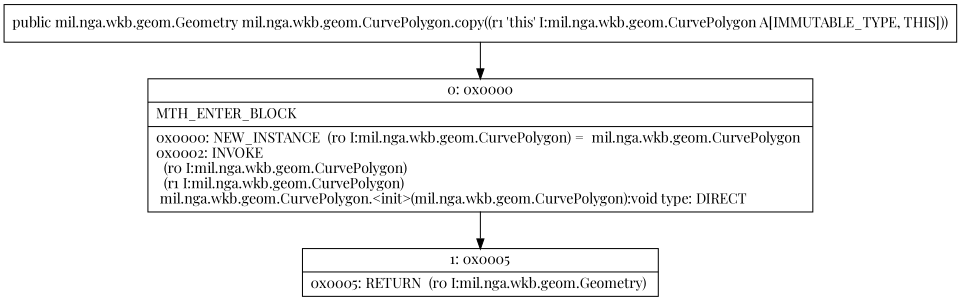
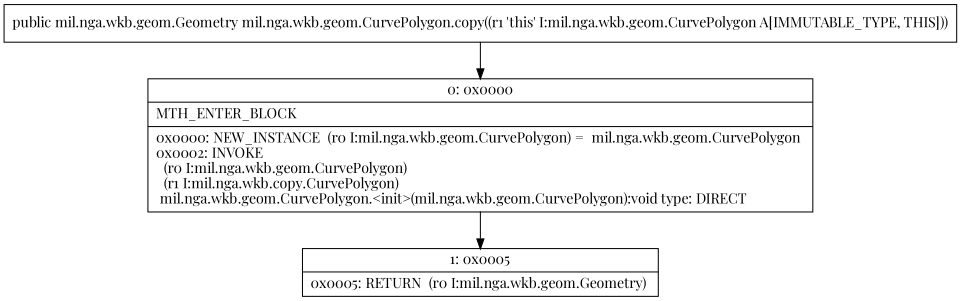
  digraph {
    fontname="Playfair Display"
    node [shape=record fontname="Playfair Display"]
    edge [fontname="Playfair Display"]
-   n1 [label="{0\:\ 0x0000|MTH_ENTER_BLOCK\l|0x0000: NEW_INSTANCE  (r0 I:mil.nga.wkb.geom.CurvePolygon) =  mil.nga.wkb.geom.CurvePolygon \l0x0002: INVOKE  \l  (r0 I:mil.nga.wkb.geom.CurvePolygon)\l  (r1 I:mil.nga.wkb.geom.CurvePolygon)\l mil.nga.wkb.geom.CurvePolygon.\<init\>(mil.nga.wkb.geom.CurvePolygon):void type: DIRECT \l}"]
+   n1 [label="{0\:\ 0x0000|MTH_ENTER_BLOCK\l|0x0000: NEW_INSTANCE  (r0 I:mil.nga.wkb.geom.CurvePolygon) =  mil.nga.wkb.geom.CurvePolygon \l0x0002: INVOKE  \l  (r0 I:mil.nga.wkb.geom.CurvePolygon)\l  (r1 I:mil.nga.wkb.copy.CurvePolygon)\l mil.nga.wkb.geom.CurvePolygon.\<init\>(mil.nga.wkb.geom.CurvePolygon):void type: DIRECT \l}"]
    n2 [label="{1\:\ 0x0005|0x0005: RETURN  (r0 I:mil.nga.wkb.geom.Geometry) \l}"]
    n3 [label="{public mil.nga.wkb.geom.Geometry mil.nga.wkb.geom.CurvePolygon.copy((r1 'this' I:mil.nga.wkb.geom.CurvePolygon A[IMMUTABLE_TYPE, THIS])) }"]
    n1 -> n2
    n3 -> n1
  }
